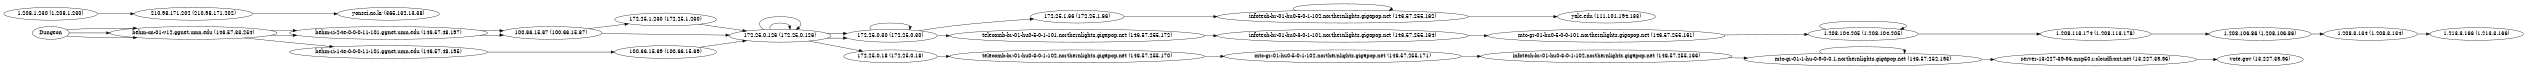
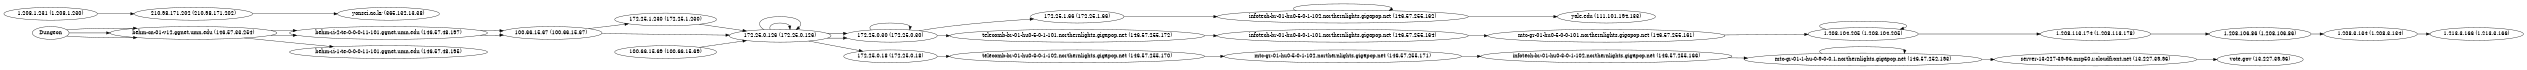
  digraph {
    rankdir=LR
    Dungeon
    "behm-cn-01-v12.ggnet.umn.edu (146.57.33.254)"
    "behm-ri-2-te-0-0-0-11-101.ggnet.umn.edu (146.57.48.197)"
    "behm-ri-1-te-0-0-0-11-101.ggnet.umn.edu (146.57.48.195)"
    "100.66.15.67 (100.66.15.67)"
    "100.66.15.69 (100.66.15.69)"
    "172.25.1.230 (172.25.1.230)"
    "172.25.0.126 (172.25.0.126)"
    "172.25.0.30 (172.25.0.30)"
    "172.25.0.18 (172.25.0.18)"
    "172.25.1.66 (172.25.1.66)"
    "telecomb-br-01-hu0-5-0-1-101.northernlights.gigapop.net (146.57.255.172)"
    "telecomb-br-01-hu0-3-0-1-102.northernlights.gigapop.net (146.57.255.170)"
    "infotech-br-01-hu0-5-0-1-102.northernlights.gigapop.net (146.57.255.162)"
    "infotech-br-01-hu0-3-0-1-101.northernlights.gigapop.net (146.57.255.164)"
    n16 [label="yale.edu (111.101.194.133)"]
    "mtc-gr-01-hu0-5-0-1-102.northernlights.gigapop.net (146.57.255.171)"
    "infotech-br-01-hu0-3-0-1-102.northernlights.gigapop.net (146.57.255.166)"
    "mtc-gr-01-1-hu-0-9-0-0.1.northernlights.gigapop.net (146.57.252.193)"
    "server-13-227-39-96.msp50.r.cloudfront.net (13.227.39.96)"
    "vote.gov (13.227.39.96)"
    "mtc-gr-01-hu0-5-0-0-101.northernlights.gigapop.net (146.57.255.161)"
    "1.208.104.205 (1.208.104.205)"
    n24 [label="1.208.113.174 (1.208.113.178)"]
    "1.208.106.86 (1.208.106.86)"
    "1.208.3.134 (1.208.3.134)"
    "1.213.3.166 (1.213.3.166)"
-   "1.208.1.230 (1.208.1.230)"
+   "1.208.1.230 (1.208.1.230)" [label="1.208.1.231 (1.208.1.230)"]
    "210.98.171.202 (210.98.171.202)"
    n30 [label="yonsei.ac.kr (365.132.13.38)"]
    Dungeon -> "behm-cn-01-v12.ggnet.umn.edu (146.57.33.254)"
    Dungeon -> "behm-cn-01-v12.ggnet.umn.edu (146.57.33.254)"
    Dungeon -> "behm-cn-01-v12.ggnet.umn.edu (146.57.33.254)"
    "behm-cn-01-v12.ggnet.umn.edu (146.57.33.254)" -> "behm-ri-2-te-0-0-0-11-101.ggnet.umn.edu (146.57.48.197)"
    "behm-cn-01-v12.ggnet.umn.edu (146.57.33.254)" -> "behm-ri-2-te-0-0-0-11-101.ggnet.umn.edu (146.57.48.197)"
    "behm-cn-01-v12.ggnet.umn.edu (146.57.33.254)" -> "behm-ri-1-te-0-0-0-11-101.ggnet.umn.edu (146.57.48.195)"
    "behm-ri-2-te-0-0-0-11-101.ggnet.umn.edu (146.57.48.197)" -> "100.66.15.67 (100.66.15.67)"
    "behm-ri-2-te-0-0-0-11-101.ggnet.umn.edu (146.57.48.197)" -> "100.66.15.67 (100.66.15.67)"
-   "behm-ri-1-te-0-0-0-11-101.ggnet.umn.edu (146.57.48.195)" -> "100.66.15.69 (100.66.15.69)"
    "100.66.15.67 (100.66.15.67)" -> "172.25.1.230 (172.25.1.230)"
    "100.66.15.67 (100.66.15.67)" -> "172.25.0.126 (172.25.0.126)"
    "100.66.15.69 (100.66.15.69)" -> "172.25.0.126 (172.25.0.126)"
    "172.25.1.230 (172.25.1.230)" -> "172.25.0.126 (172.25.0.126)"
    "172.25.0.126 (172.25.0.126)" -> "172.25.0.126 (172.25.0.126)"
    "172.25.0.126 (172.25.0.126)" -> "172.25.0.126 (172.25.0.126)"
    "172.25.0.126 (172.25.0.126)" -> "172.25.0.30 (172.25.0.30)"
    "172.25.0.126 (172.25.0.126)" -> "172.25.0.30 (172.25.0.30)"
    "172.25.0.126 (172.25.0.126)" -> "172.25.0.18 (172.25.0.18)"
    "172.25.0.30 (172.25.0.30)" -> "172.25.0.30 (172.25.0.30)"
    "172.25.0.30 (172.25.0.30)" -> "172.25.1.66 (172.25.1.66)"
    "172.25.0.30 (172.25.0.30)" -> "telecomb-br-01-hu0-5-0-1-101.northernlights.gigapop.net (146.57.255.172)"
    "172.25.0.18 (172.25.0.18)" -> "telecomb-br-01-hu0-3-0-1-102.northernlights.gigapop.net (146.57.255.170)"
    "172.25.1.66 (172.25.1.66)" -> "infotech-br-01-hu0-5-0-1-102.northernlights.gigapop.net (146.57.255.162)"
    "telecomb-br-01-hu0-5-0-1-101.northernlights.gigapop.net (146.57.255.172)" -> "infotech-br-01-hu0-3-0-1-101.northernlights.gigapop.net (146.57.255.164)"
    "telecomb-br-01-hu0-3-0-1-102.northernlights.gigapop.net (146.57.255.170)" -> "mtc-gr-01-hu0-5-0-1-102.northernlights.gigapop.net (146.57.255.171)"
    "infotech-br-01-hu0-5-0-1-102.northernlights.gigapop.net (146.57.255.162)" -> "infotech-br-01-hu0-5-0-1-102.northernlights.gigapop.net (146.57.255.162)"
    "infotech-br-01-hu0-5-0-1-102.northernlights.gigapop.net (146.57.255.162)" -> n16
    "infotech-br-01-hu0-3-0-1-101.northernlights.gigapop.net (146.57.255.164)" -> "mtc-gr-01-hu0-5-0-0-101.northernlights.gigapop.net (146.57.255.161)"
    "mtc-gr-01-hu0-5-0-1-102.northernlights.gigapop.net (146.57.255.171)" -> "infotech-br-01-hu0-3-0-1-102.northernlights.gigapop.net (146.57.255.166)"
    "infotech-br-01-hu0-3-0-1-102.northernlights.gigapop.net (146.57.255.166)" -> "mtc-gr-01-1-hu-0-9-0-0.1.northernlights.gigapop.net (146.57.252.193)"
    "mtc-gr-01-1-hu-0-9-0-0.1.northernlights.gigapop.net (146.57.252.193)" -> "mtc-gr-01-1-hu-0-9-0-0.1.northernlights.gigapop.net (146.57.252.193)"
    "mtc-gr-01-1-hu-0-9-0-0.1.northernlights.gigapop.net (146.57.252.193)" -> "server-13-227-39-96.msp50.r.cloudfront.net (13.227.39.96)"
    "server-13-227-39-96.msp50.r.cloudfront.net (13.227.39.96)" -> "vote.gov (13.227.39.96)"
    "mtc-gr-01-hu0-5-0-0-101.northernlights.gigapop.net (146.57.255.161)" -> "1.208.104.205 (1.208.104.205)"
    "1.208.104.205 (1.208.104.205)" -> "1.208.104.205 (1.208.104.205)"
    "1.208.104.205 (1.208.104.205)" -> n24
    n24 -> "1.208.106.86 (1.208.106.86)"
    "1.208.106.86 (1.208.106.86)" -> "1.208.3.134 (1.208.3.134)"
    "1.208.3.134 (1.208.3.134)" -> "1.213.3.166 (1.213.3.166)"
    "1.208.1.230 (1.208.1.230)" -> "210.98.171.202 (210.98.171.202)"
    "210.98.171.202 (210.98.171.202)" -> n30
  }
